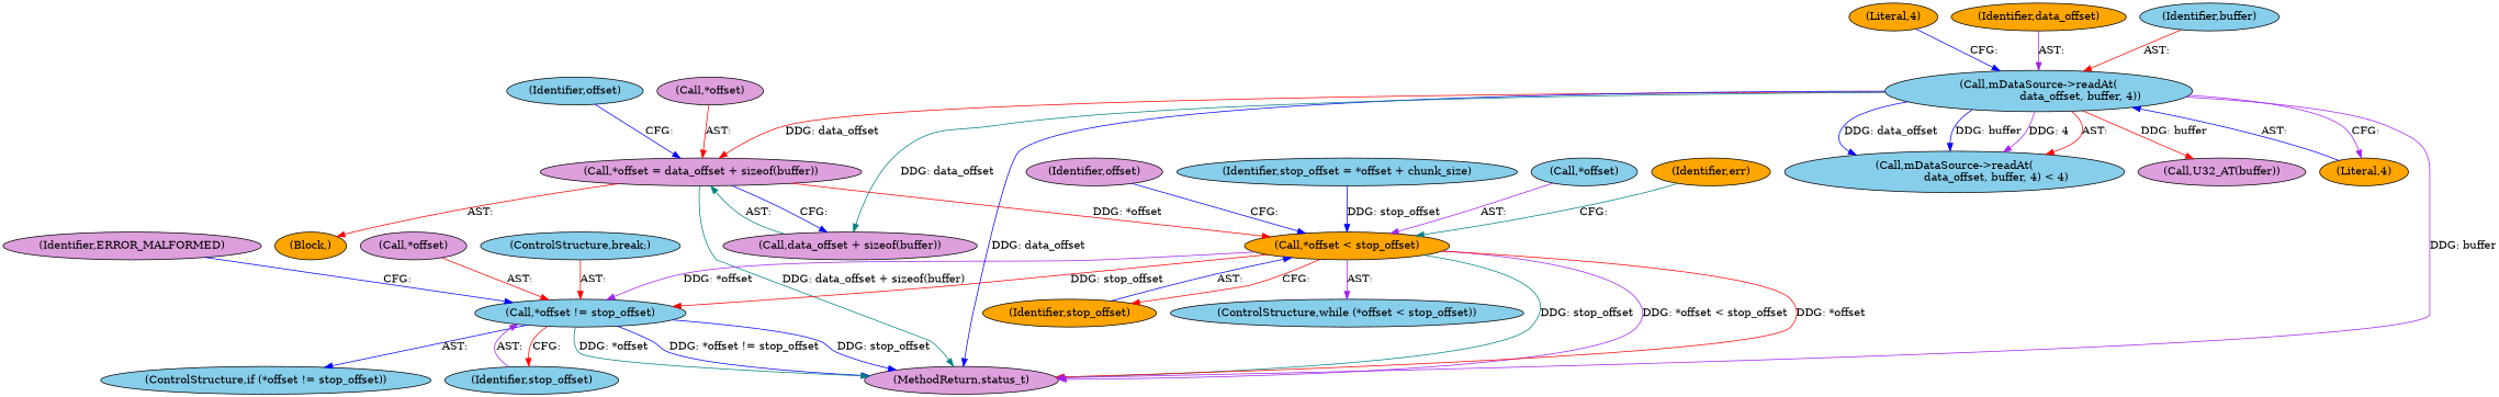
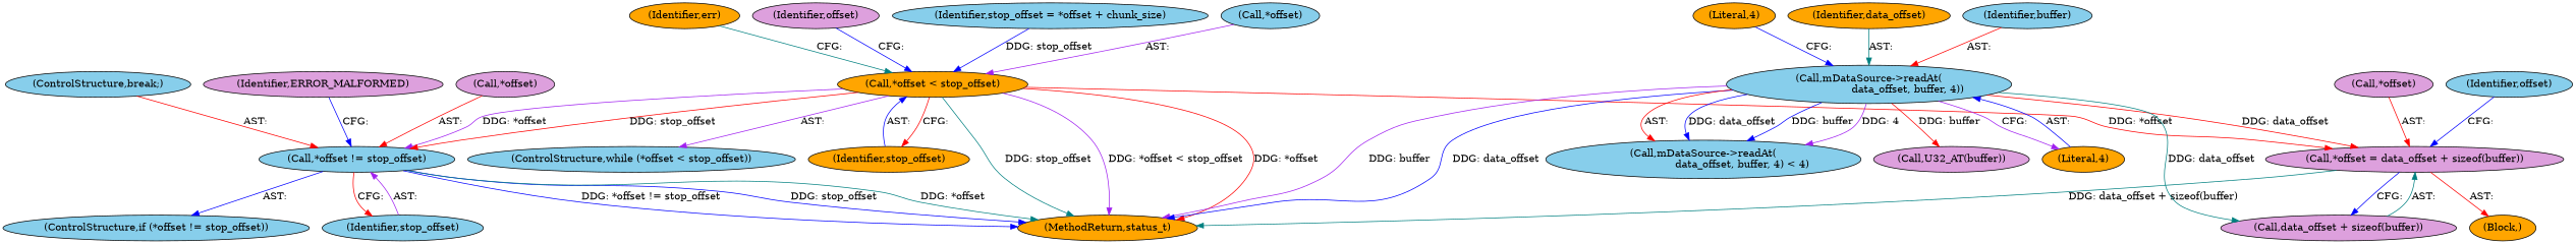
  digraph {
    node [fillcolor=skyblue style=filled]
    edge [color=blue]
    n1 [fillcolor=plum label="(Call,*offset = data_offset + sizeof(buffer))"]
    n2 [fillcolor=orange label="(Call,*offset < stop_offset)"]
-   n3 [fillcolor=plum label="(MethodReturn,status_t)"]
+   n3 [fillcolor=orange label="(MethodReturn,status_t)"]
    n4 [fillcolor=plum label="(Call,data_offset + sizeof(buffer))"]
    n5 [fillcolor=orange label="(Block,)"]
    n6 [label="(Call,*offset != stop_offset)"]
    n7 [fillcolor=orange label="(Identifier,stop_offset)"]
    n8 [label="(ControlStructure,while (*offset < stop_offset))"]
    n9 [label="(Call,mDataSource->readAt(\n                        data_offset, buffer, 4))"]
    n10 [label="(Call,mDataSource->readAt(\n                        data_offset, buffer, 4) < 4)"]
    n11 [fillcolor=plum label="(Call,U32_AT(buffer))"]
    n12 [fillcolor=orange label="(Literal,4)"]
    n13 [label="(ControlStructure,if (*offset != stop_offset))"]
    n14 [label="(Identifier,stop_offset)"]
    n15 [label="(ControlStructure,break;)"]
    n16 [fillcolor=plum label="(Identifier,ERROR_MALFORMED)"]
    n17 [label="(Call,*offset)"]
    n18 [fillcolor=orange label="(Identifier,err)"]
    n19 [fillcolor=orange label="(Literal,4)"]
    n20 [fillcolor=plum label="(Identifier,offset)"]
    n21 [fillcolor=orange label="(Identifier,data_offset)"]
    n22 [fillcolor=plum label="(Call,*offset)"]
    n23 [label="(Identifier,buffer)"]
    n24 [fillcolor=plum label="(Call,*offset)"]
    n25 [label="(Identifier,stop_offset = *offset + chunk_size)"]
    n26 [label="(Identifier,offset)"]
-   n1 -> n2 [color=red label="DDG: *offset"]
+   n2 -> n1 [color=red label="DDG: *offset"]
    n1 -> n3 [color=teal label="DDG: data_offset + sizeof(buffer)"]
    n1 -> n4 [label="CFG: "]
    n1 -> n5 [color=red label="AST: "]
    n2 -> n3 [color=teal label="DDG: stop_offset"]
    n2 -> n3 [color=purple label="DDG: *offset < stop_offset"]
    n2 -> n3 [color=red label="DDG: *offset"]
    n2 -> n6 [color=purple label="DDG: *offset"]
    n2 -> n6 [color=red label="DDG: stop_offset"]
    n2 -> n7 [color=red label="CFG: "]
    n2 -> n8 [color=purple label="AST: "]
    n4 -> n1 [color=teal label="AST: "]
    n6 -> n3 [label="DDG: *offset != stop_offset"]
    n6 -> n3 [label="DDG: stop_offset"]
    n6 -> n3 [color=teal label="DDG: *offset"]
    n6 -> n13 [label="AST: "]
    n6 -> n14 [color=red label="CFG: "]
    n7 -> n2 [label="AST: "]
    n9 -> n1 [color=red label="DDG: data_offset"]
    n9 -> n3 [color=purple label="DDG: buffer"]
    n9 -> n3 [label="DDG: data_offset"]
    n9 -> n4 [color=teal label="DDG: data_offset"]
    n9 -> n10 [color=red label="AST: "]
    n9 -> n10 [label="DDG: data_offset"]
    n9 -> n10 [label="DDG: buffer"]
    n9 -> n10 [color=purple label="DDG: 4"]
    n9 -> n11 [color=red label="DDG: buffer"]
    n9 -> n12 [color=purple label="CFG: "]
    n12 -> n9 [label="AST: "]
    n14 -> n6 [color=purple label="AST: "]
    n15 -> n6 [color=red label="AST: "]
    n16 -> n6 [label="CFG: "]
    n17 -> n2 [color=purple label="AST: "]
    n18 -> n2 [color=teal label="CFG: "]
    n19 -> n9 [label="CFG: "]
    n20 -> n2 [label="CFG: "]
-   n21 -> n9 [color=purple label="AST: "]
+   n21 -> n9 [color=teal label="AST: "]
    n22 -> n6 [color=red label="AST: "]
    n23 -> n9 [color=red label="AST: "]
    n24 -> n1 [color=red label="AST: "]
    n25 -> n2 [label="DDG: stop_offset"]
    n26 -> n1 [label="CFG: "]
  }
